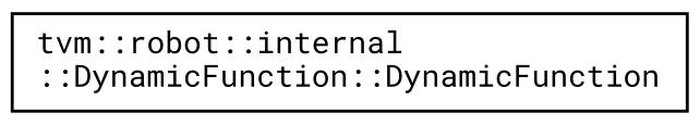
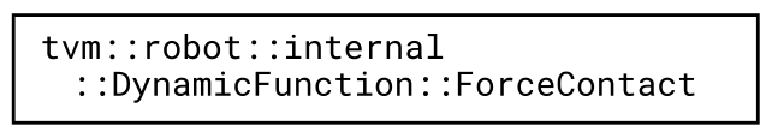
  digraph {
    rankdir=LR
    fontname="Roboto Mono"
-   n1 [color=black fillcolor=white fontname="Roboto Mono" fontsize=10 height=0.2 label="tvm::robot::internal\l::DynamicFunction::DynamicFunction" shape=record style=filled width=0.4]
+   n1 [color=black fillcolor=white fontname="Roboto Mono" fontsize=10 height=0.2 label="tvm::robot::internal\l::DynamicFunction::ForceContact" shape=record style=filled width=0.4]
  }
